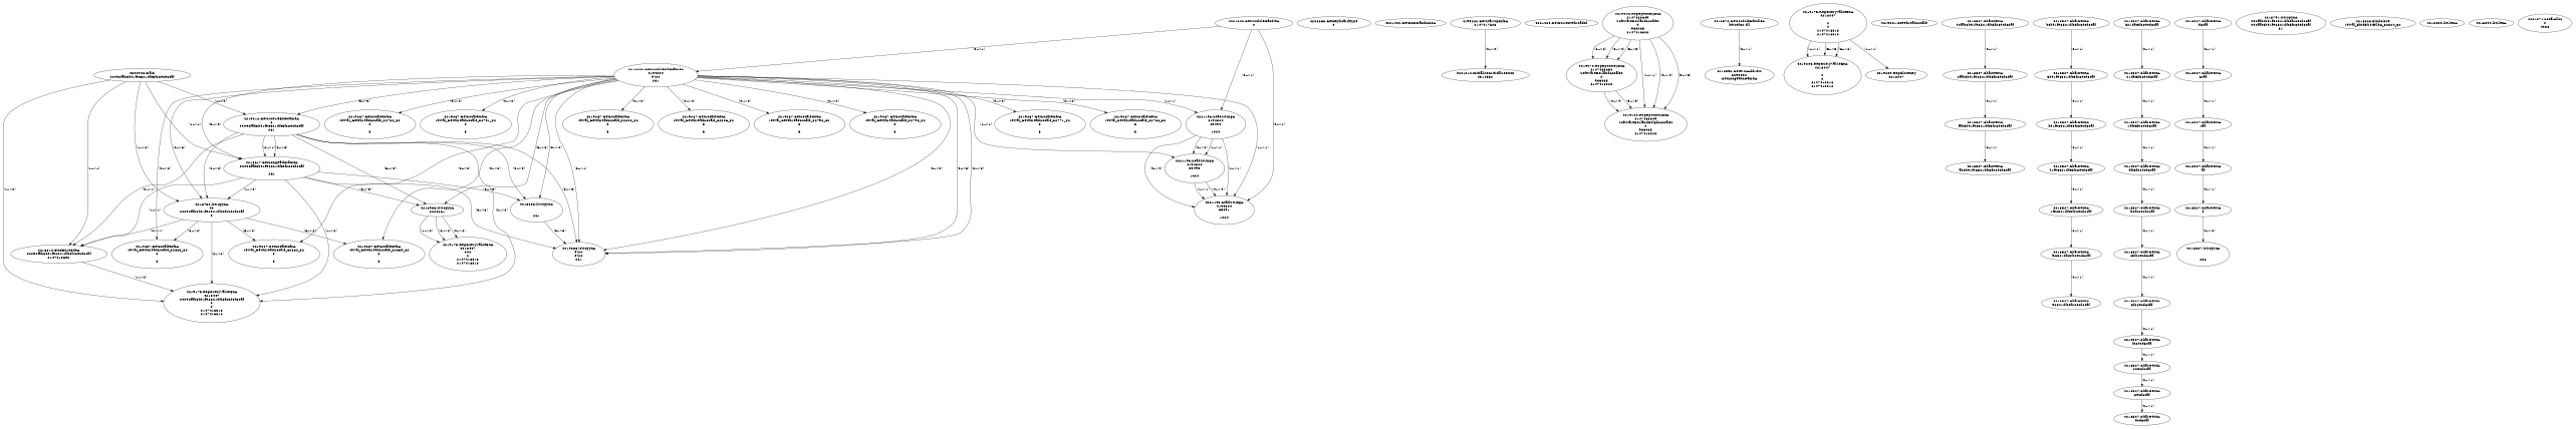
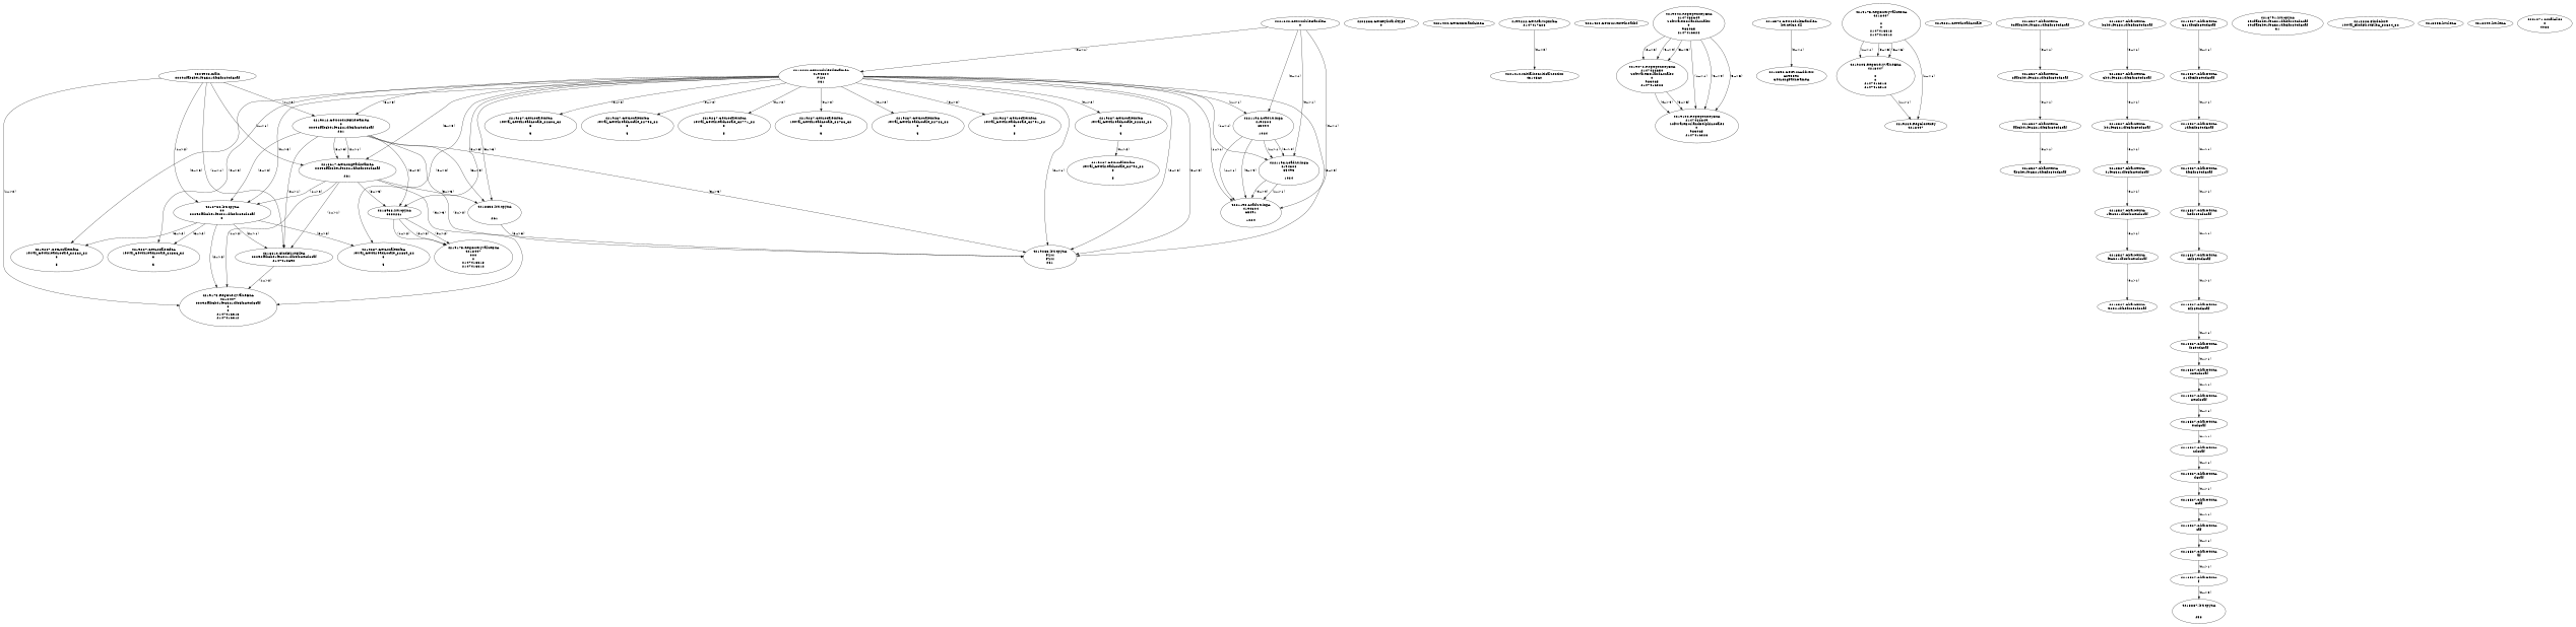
  digraph {
    n1 [label="4304948.main\n00092fab3be1f96521dfc5f28ecd6caf"]
    n2 [label="4219012.GetModuleFileNameA\n0\n00092fab3be1f96521dfc5f28ecd6caf\n261"]
    n3 [label="4218617.GetLongPathNameA\n00092fab3be1f96521dfc5f28ecd6caf\n\n261"]
    n4 [label="4218738.lstrcpynA\n00\n00092fab3be1f96521dfc5f28ecd6caf\n3"]
    n5 [label="4218810.FindFirstFileA\n00092fab3be1f96521dfc5f28ecd6caf\n2147415690"]
    n6 [label="4219175.RegQueryValueExA\n4218447\n00092fab3be1f96521dfc5f28ecd6caf\n0\n0\n2147416318\n2147416312"]
    n7 [label="4218638.lstrcpynA\n\n\n261"]
    n8 [label="4219268.lstrcpynA\nPZM\nPZM\n261"]
    n9 [label="4218933.lstrcpynA\n0000261"]
    n10 [label="4219287.GetLocaleInfoA\nretval_GetThreadLocale_32836_32\n3\n\n5"]
    n11 [label="4219287.GetLocaleInfoA\nretval_GetThreadLocale_32839_32\n3\n\n5"]
    n12 [label="4219287.GetLocaleInfoA\nretval_GetThreadLocale_32862_32\n3\n\n5"]
    n13 [label="4221640.GetModuleHandleA\n0"]
    n14 [label="4218442.GetModuleFileNameA\n4194304\nPZM\n261"]
    n15 [label="4221193.LoadStringA\n4194304\n65494\n\n1024"]
    n16 [label="4221193.LoadStringA\n4194304\n65493\n\n1024"]
    n17 [label="4221193.LoadStringA\n4194304\n65491\n\n1024"]
    n18 [label="4219287.GetLocaleInfoA\nretval_GetThreadLocale_32802_32\n3\n\n5"]
    n19 [label="4219287.GetLocaleInfoA\nretval_GetThreadLocale_32806_32\n3\n\n5"]
    n20 [label="4219287.GetLocaleInfoA\nretval_GetThreadLocale_32792_32\n3\n\n5"]
    n21 [label="4219287.GetLocaleInfoA\nretval_GetThreadLocale_32798_32\n3\n\n5"]
    n22 [label="4219287.GetLocaleInfoA\nretval_GetThreadLocale_32771_32\n3\n\n5"]
    n23 [label="4219287.GetLocaleInfoA\nretval_GetThreadLocale_32786_32\n3\n\n5"]
    n24 [label="4219287.GetLocaleInfoA\nretval_GetThreadLocale_32788_32\n3\n\n5"]
    n25 [label="4219287.GetLocaleInfoA\nretval_GetThreadLocale_32791_32\n3\n\n5"]
    n26 [label="4208833.GetKeyboardType\n0"]
    n27 [label="4221400.GetCommandLineA\n"]
    n28 [label="4199222.GetStartupInfoA\n2147417628"]
    n29 [label="4201010.InitializeCriticalSection\n4314560"]
    n30 [label="4221420.GetCurrentThreadId\n"]
    n31 [label="4219175.RegQueryValueExA\n4218447\n000\n0\n2147416318\n2147416312"]
    n32 [label="4219042.RegOpenKeyExA\n2147483649\nSoftware\Borland\Locales\n0\n983065\n2147416328"]
    n33 [label="4219072.RegOpenKeyExA\n2147483650\nSoftware\Borland\Locales\n0\n983065\n2147416328"]
    n34 [label="4219102.RegOpenKeyExA\n2147483649\nSoftware\Borland\Delphi\Locales\n0\n983065\n2147416328"]
    n35 [label="4218573.GetModuleHandleA\nkernel32.dll"]
    n36 [label="4218590.GetProcAddress\n6295592\nGetLongPathNameA"]
    n37 [label="4219175.RegQueryValueExA\n4218447\n\n0\n0\n2147416318\n2147416312"]
    n38 [label="4219205.RegQueryValueExA\n4218447\n\n0\n0\n2147416318\n2147416312"]
    n39 [label="4219239.RegCloseKey\n4218447"]
    n40 [label="4219281.GetThreadLocale\n"]
    n41 [label="4218527.CharNextA\n92fab3be1f96521dfc5f28ecd6caf"]
    n42 [label="4218527.CharNextA\n2fab3be1f96521dfc5f28ecd6caf"]
    n43 [label="4218527.CharNextA\nfab3be1f96521dfc5f28ecd6caf"]
    n44 [label="4218527.CharNextA\nab3be1f96521dfc5f28ecd6caf"]
    n45 [label="4218527.CharNextA\nb3be1f96521dfc5f28ecd6caf"]
    n46 [label="4218527.CharNextA\n3be1f96521dfc5f28ecd6caf"]
    n47 [label="4218527.CharNextA\nbe1f96521dfc5f28ecd6caf"]
    n48 [label="4218527.CharNextA\ne1f96521dfc5f28ecd6caf"]
    n49 [label="4218527.CharNextA\n1f96521dfc5f28ecd6caf"]
    n50 [label="4218527.CharNextA\nf96521dfc5f28ecd6caf"]
    n51 [label="4218527.CharNextA\n96521dfc5f28ecd6caf"]
    n52 [label="4218527.CharNextA\n521dfc5f28ecd6caf"]
    n53 [label="4218527.CharNextA\n21dfc5f28ecd6caf"]
    n54 [label="4218527.CharNextA\n1dfc5f28ecd6caf"]
    n55 [label="4218527.CharNextA\ndfc5f28ecd6caf"]
    n56 [label="4218527.CharNextA\nfc5f28ecd6caf"]
    n57 [label="4218527.CharNextA\nc5f28ecd6caf"]
    n58 [label="4218527.CharNextA\n5f28ecd6caf"]
    n59 [label="4218527.CharNextA\nf28ecd6caf"]
    n60 [label="4218527.CharNextA\n28ecd6caf"]
    n61 [label="4218527.CharNextA\n8ecd6caf"]
    n62 [label="4218527.CharNextA\necd6caf"]
+   n63 [label="4218527.CharNextA\ncd6caf"]
    n64 [label="4218527.CharNextA\nd6caf"]
    n65 [label="4218527.CharNextA\n6caf"]
    n66 [label="4218527.CharNextA\ncaf"]
    n67 [label="4218527.CharNextA\naf"]
    n68 [label="4218527.CharNextA\nf"]
    n69 [label="4218887.lstrcpynA\n\n\n258"]
    n70 [label="4218791.lstrcpynA\n092fab3be1f96521dfc5f28ecd6caf\n092fab3be1f96521dfc5f28ecd6caf\n31"]
    n71 [label="4218823.FindClose\nretval_FindFirstFileA_32824_32"]
    n72 [label="4218835.lstrlenA\n"]
    n73 [label="4218899.lstrlenA\n"]
    n74 [label="4201071.LocalAlloc\n0\n4088"]
    n1 -> n2 [label="(1-->2)"]
    n1 -> n3 [label="(1-->1)"]
    n1 -> n4 [label="(1-->2)"]
    n1 -> n5 [label="(1-->1)"]
    n1 -> n6 [label="(1-->2)"]
    n2 -> n3 [label="(2-->1)"]
    n2 -> n3 [label="(3-->3)"]
    n2 -> n4 [label="(2-->2)"]
    n2 -> n5 [label="(2-->1)"]
    n2 -> n6 [label="(2-->2)"]
    n2 -> n7 [label="(3-->3)"]
    n2 -> n8 [label="(3-->3)"]
    n2 -> n9 [label="(3-->3)"]
    n3 -> n4 [label="(1-->2)"]
    n3 -> n5 [label="(1-->1)"]
    n3 -> n6 [label="(1-->2)"]
    n3 -> n7 [label="(3-->3)"]
    n3 -> n8 [label="(3-->3)"]
    n3 -> n9 [label="(3-->3)"]
    n4 -> n5 [label="(2-->1)"]
    n4 -> n6 [label="(2-->2)"]
    n4 -> n10 [label="(3-->2)"]
    n4 -> n11 [label="(3-->2)"]
    n4 -> n12 [label="(3-->2)"]
    n5 -> n6 [label="(1-->2)"]
    n7 -> n8 [label="(3-->3)"]
    n9 -> n31 [label="(1-->2)"]
    n9 -> n31 [label="(2-->2)"]
    n9 -> n31 [label="(0-->2)"]
    n13 -> n14 [label="(0-->1)"]
    n13 -> n15 [label="(0-->1)"]
+   n13 -> n16 [label="(0-->1)"]
    n13 -> n17 [label="(0-->1)"]
    n14 -> n2 [label="(3-->3)"]
    n14 -> n3 [label="(3-->3)"]
    n14 -> n4 [label="(0-->3)"]
    n14 -> n7 [label="(3-->3)"]
    n14 -> n8 [label="(2-->1)"]
    n14 -> n8 [label="(2-->2)"]
    n14 -> n8 [label="(3-->3)"]
    n14 -> n8 [label="(2-->0)"]
    n14 -> n9 [label="(3-->3)"]
    n14 -> n10 [label="(0-->2)"]
    n14 -> n11 [label="(0-->2)"]
    n14 -> n12 [label="(0-->2)"]
    n14 -> n15 [label="(1-->1)"]
    n14 -> n16 [label="(1-->1)"]
    n14 -> n17 [label="(1-->1)"]
    n14 -> n18 [label="(0-->2)"]
    n14 -> n19 [label="(0-->2)"]
-   n14 -> n20 [label="(0-->2)"]
+   n18 -> n20 [label="(0-->2)"]
    n14 -> n21 [label="(0-->2)"]
    n14 -> n22 [label="(0-->2)"]
    n14 -> n23 [label="(0-->2)"]
    n14 -> n24 [label="(0-->2)"]
    n14 -> n25 [label="(0-->2)"]
    n15 -> n16 [label="(1-->1)"]
    n15 -> n16 [label="(4-->4)"]
    n15 -> n17 [label="(1-->1)"]
    n15 -> n17 [label="(4-->4)"]
    n16 -> n17 [label="(1-->1)"]
    n16 -> n17 [label="(4-->4)"]
    n28 -> n29 [label="(0-->0)"]
    n32 -> n33 [label="(2-->2)"]
    n32 -> n33 [label="(4-->4)"]
    n32 -> n33 [label="(5-->5)"]
    n32 -> n34 [label="(1-->1)"]
    n32 -> n34 [label="(4-->4)"]
    n32 -> n34 [label="(5-->5)"]
    n33 -> n34 [label="(4-->4)"]
    n33 -> n34 [label="(5-->5)"]
    n35 -> n36 [label="(0-->1)"]
    n37 -> n38 [label="(1-->1)"]
    n37 -> n38 [label="(5-->5)"]
    n37 -> n38 [label="(6-->6)"]
    n37 -> n39 [label="(1-->1)"]
+   n38 -> n39 [label="(1-->1)"]
    n41 -> n42 [label="(0-->1)"]
    n42 -> n43 [label="(0-->1)"]
    n43 -> n44 [label="(0-->1)"]
    n45 -> n46 [label="(0-->1)"]
    n46 -> n47 [label="(0-->1)"]
    n47 -> n48 [label="(0-->1)"]
    n48 -> n49 [label="(0-->1)"]
    n49 -> n50 [label="(0-->1)"]
    n50 -> n51 [label="(0-->1)"]
    n52 -> n53 [label="(0-->1)"]
    n53 -> n54 [label="(0-->1)"]
    n54 -> n55 [label="(0-->1)"]
    n55 -> n56 [label="(0-->1)"]
    n56 -> n57 [label="(0-->1)"]
    n57 -> n58 [label="(0-->1)"]
    n58 -> n59 [label="(0-->1)"]
    n59 -> n60 [label="(0-->1)"]
    n60 -> n61 [label="(0-->1)"]
    n61 -> n62 [label="(0-->1)"]
+   n62 -> n63 [label="(0-->1)"]
+   n63 -> n64 [label="(0-->1)"]
    n64 -> n65 [label="(0-->1)"]
    n65 -> n66 [label="(0-->1)"]
    n66 -> n67 [label="(0-->1)"]
    n67 -> n68 [label="(0-->1)"]
    n68 -> n69 [label="(0-->0)"]
  }
